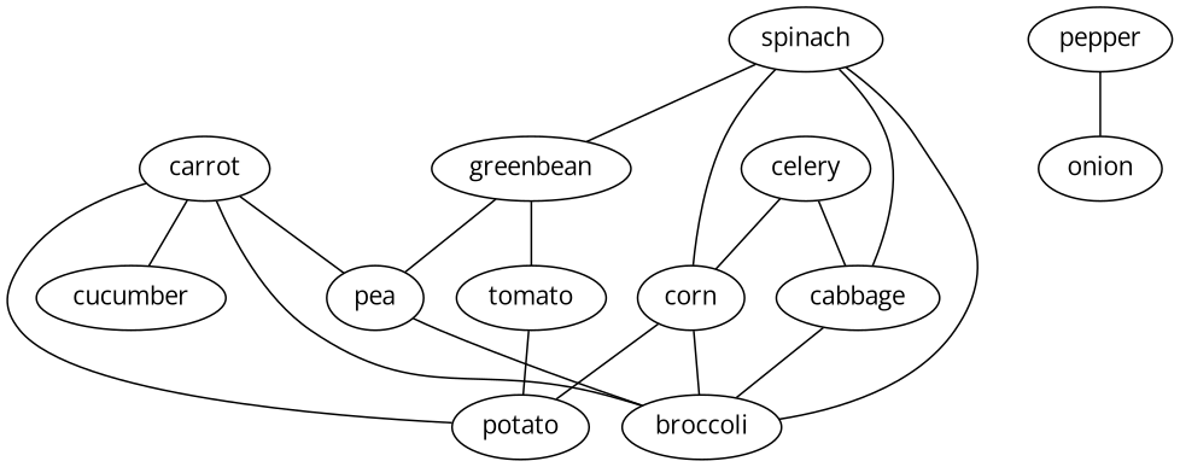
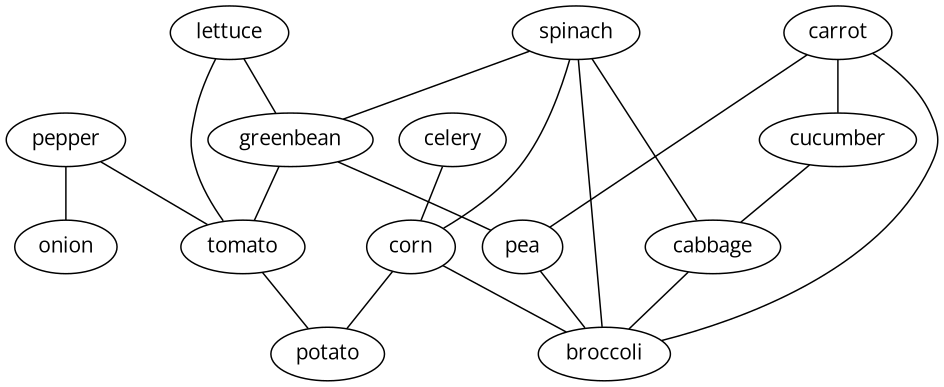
  strict graph {
    fontname="Open Sans"
    node [fontname="Open Sans"]
    edge [fontname="Open Sans" weight=1]
+   lettuce
    greenbean
    tomato
    pea
    potato
    carrot
    cucumber
    broccoli
    spinach
    corn
    cabbage
    celery
    pepper
    onion
+   lettuce -- greenbean
+   lettuce -- tomato
    greenbean -- tomato
    greenbean -- pea
    tomato -- potato
    pea -- broccoli
    carrot -- pea
-   carrot -- potato
    carrot -- cucumber
    carrot -- broccoli
    spinach -- greenbean
    spinach -- broccoli
    spinach -- corn
    spinach -- cabbage
    corn -- potato
    corn -- broccoli
    cabbage -- broccoli
    celery -- corn
-   celery -- cabbage
+   cucumber -- cabbage
+   pepper -- tomato
    pepper -- onion
  }
